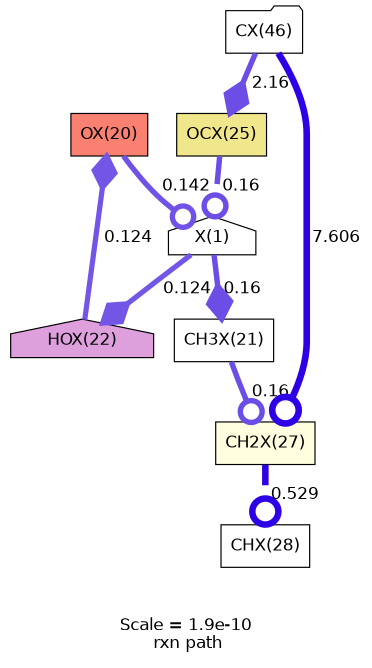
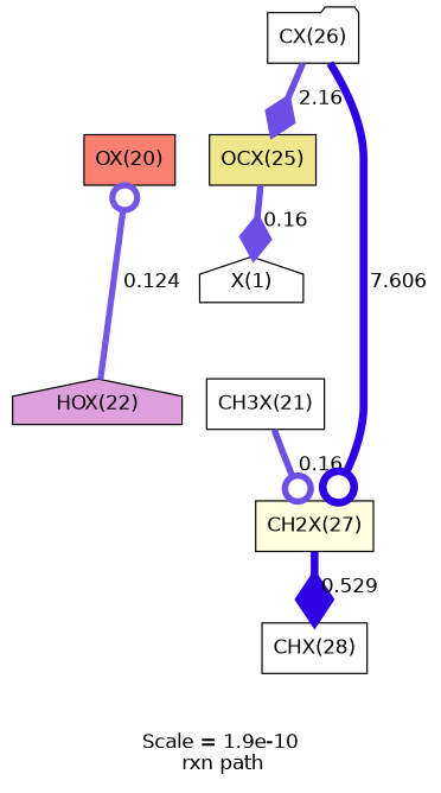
  digraph {
    fontname=Helvetica
    label="Scale = 1.9e-10\l rxn path"
    node [fillcolor=white fontname=Helvetica shape=box style=filled]
    edge [arrowhead=diamond arrowsize=2.31 color="0.7, 0.66, 0.9" fontname=Helvetica style="setlinewidth(4.62)"]
    n1 [fillcolor=salmon label="OX(20)"]
    n2 [label="X(1)" shape=house]
    n3 [fillcolor=plum label="HOX(22)" shape=house]
    n4 [label="CH3X(21)"]
    n5 [fillcolor=lightyellow label="CH2X(27)"]
    n6 [label="CHX(28)"]
    n7 [fillcolor=khaki label="OCX(25)"]
-   n8 [label="CX(46)" shape=folder]
-   n1 -> n2 [arrowhead=odot arrowsize=2.26 color="0.7, 0.642, 0.9" label=" 0.142" style="setlinewidth(4.53)"]
-   n2 -> n3 [arrowsize=2.21 color="0.7, 0.624, 0.9" label=" 0.124" style="setlinewidth(4.42)"]
-   n2 -> n4 [label=" 0.16"]
-   n3 -> n1 [arrowsize=2.21 color="0.7, 0.624, 0.9" label=" 0.124" style="setlinewidth(4.43)"]
+   n8 [label="CX(26)" shape=folder]
+   n3 -> n1 [arrowhead=odot arrowsize=2.21 color="0.7, 0.624, 0.9" label=" 0.124" style="setlinewidth(4.43)"]
    n4 -> n5 [arrowhead=odot label=" 0.16" style="setlinewidth(4.61)"]
-   n5 -> n6 [arrowhead=odot arrowsize=2.76 color="0.7, 1.03, 0.9" label=" 0.529" style="setlinewidth(5.52)"]
-   n7 -> n2 [arrowhead=odot label=" 0.16"]
+   n5 -> n6 [arrowsize=2.76 color="0.7, 1.03, 0.9" label=" 0.529" style="setlinewidth(5.52)"]
+   n7 -> n2 [label=" 0.16"]
    n8 -> n5 [arrowhead=odot arrowsize=2.81 color="0.7, 1.11, 0.9" label=" 7.606" style="setlinewidth(5.62)"]
    n8 -> n7 [label=" 2.16" style="setlinewidth(4.61)"]
  }
